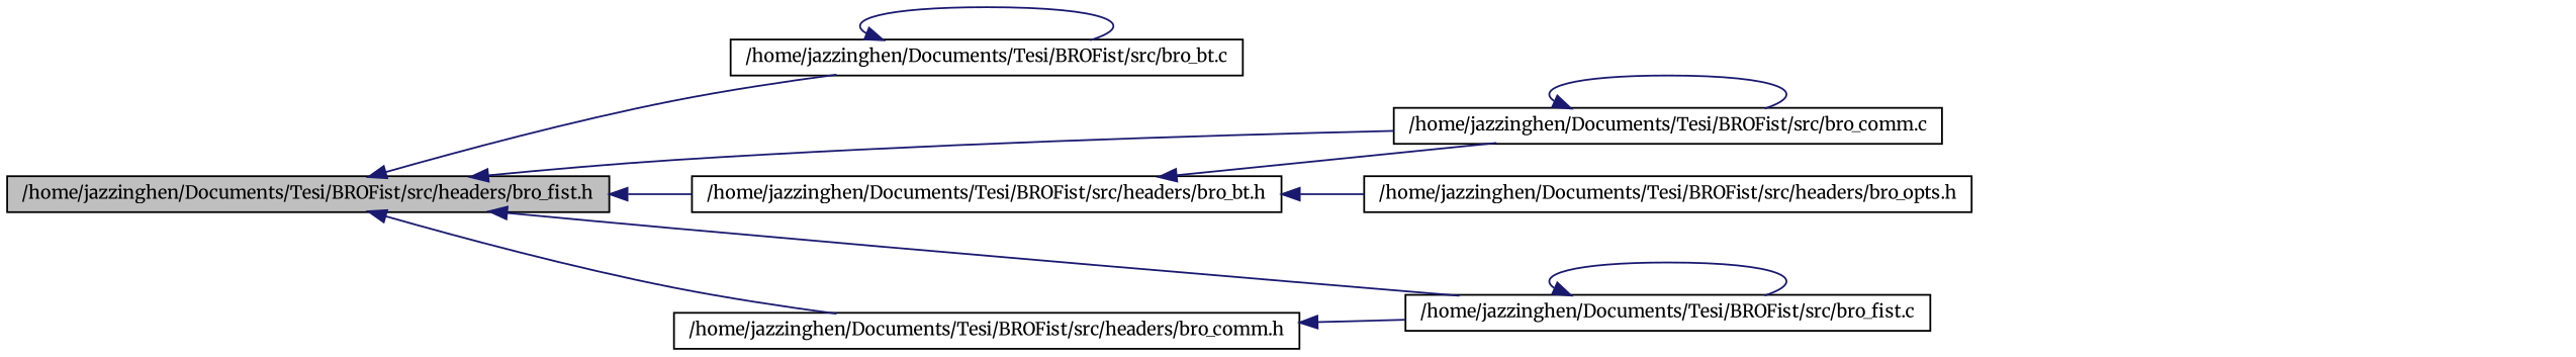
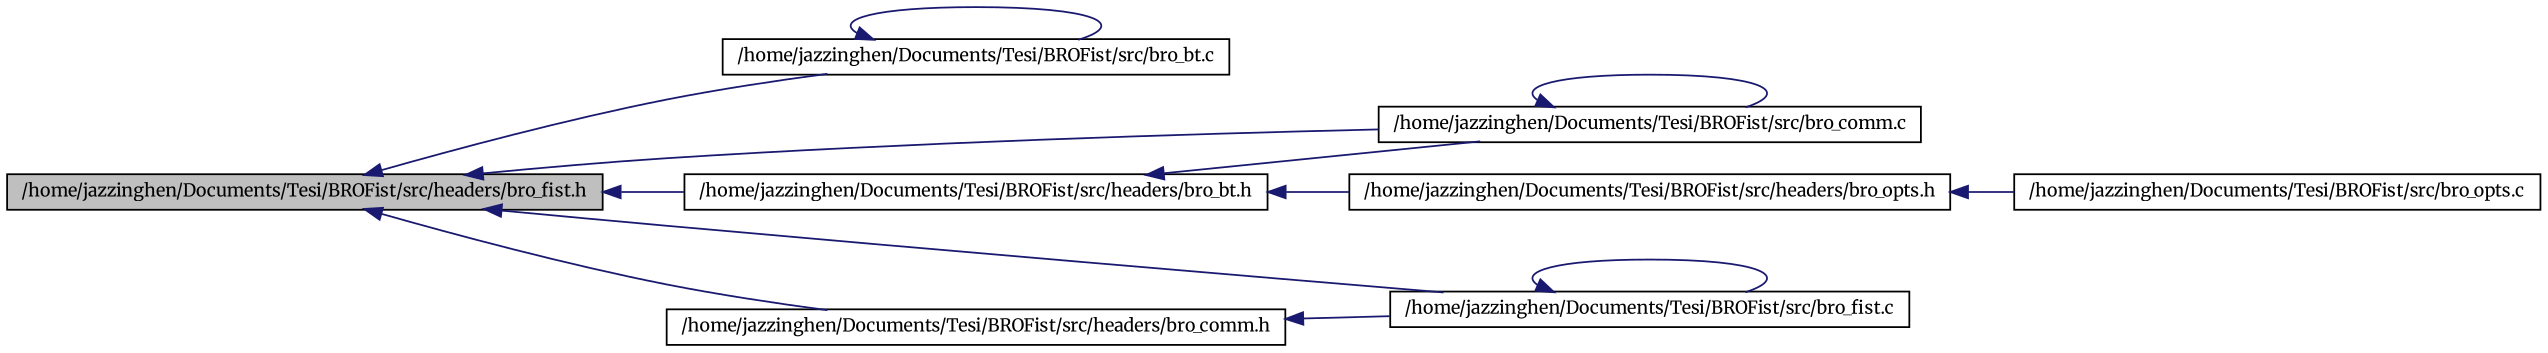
  digraph {
    fontname=Merriweather
    rankdir=LR
    node [color=black fillcolor=white fontname=Merriweather fontsize=10 shape=record style=filled]
    edge [color=midnightblue dir=back fontname=Merriweather fontsize=10 labelfontname=FreeSans labelfontsize=10 style=solid]
    n1 [fillcolor=grey75 fontcolor=black height=0.2 label="/home/jazzinghen/Documents/Tesi/BROFist/src/headers/bro_fist.h" width=0.4]
    n2 [height=0.2 label="/home/jazzinghen/Documents/Tesi/BROFist/src/bro_bt.c" width=0.4]
    n3 [height=0.2 label="/home/jazzinghen/Documents/Tesi/BROFist/src/bro_comm.c" width=0.4]
    n4 [height=0.2 label="/home/jazzinghen/Documents/Tesi/BROFist/src/bro_fist.c" width=0.4]
    n5 [height=0.2 label="/home/jazzinghen/Documents/Tesi/BROFist/src/headers/bro_bt.h" width=0.4]
    n6 [height=0.2 label="/home/jazzinghen/Documents/Tesi/BROFist/src/headers/bro_comm.h" width=0.4]
    n7 [height=0.2 label="/home/jazzinghen/Documents/Tesi/BROFist/src/headers/bro_opts.h" width=0.4]
+   n8 [height=0.2 label="/home/jazzinghen/Documents/Tesi/BROFist/src/bro_opts.c" width=0.4]
    n1 -> n2
    n1 -> n3
    n1 -> n4
    n1 -> n5
    n1 -> n6
    n2 -> n2
    n3 -> n3
    n4 -> n4
    n5 -> n3
    n5 -> n7
    n6 -> n4
+   n7 -> n8
  }
